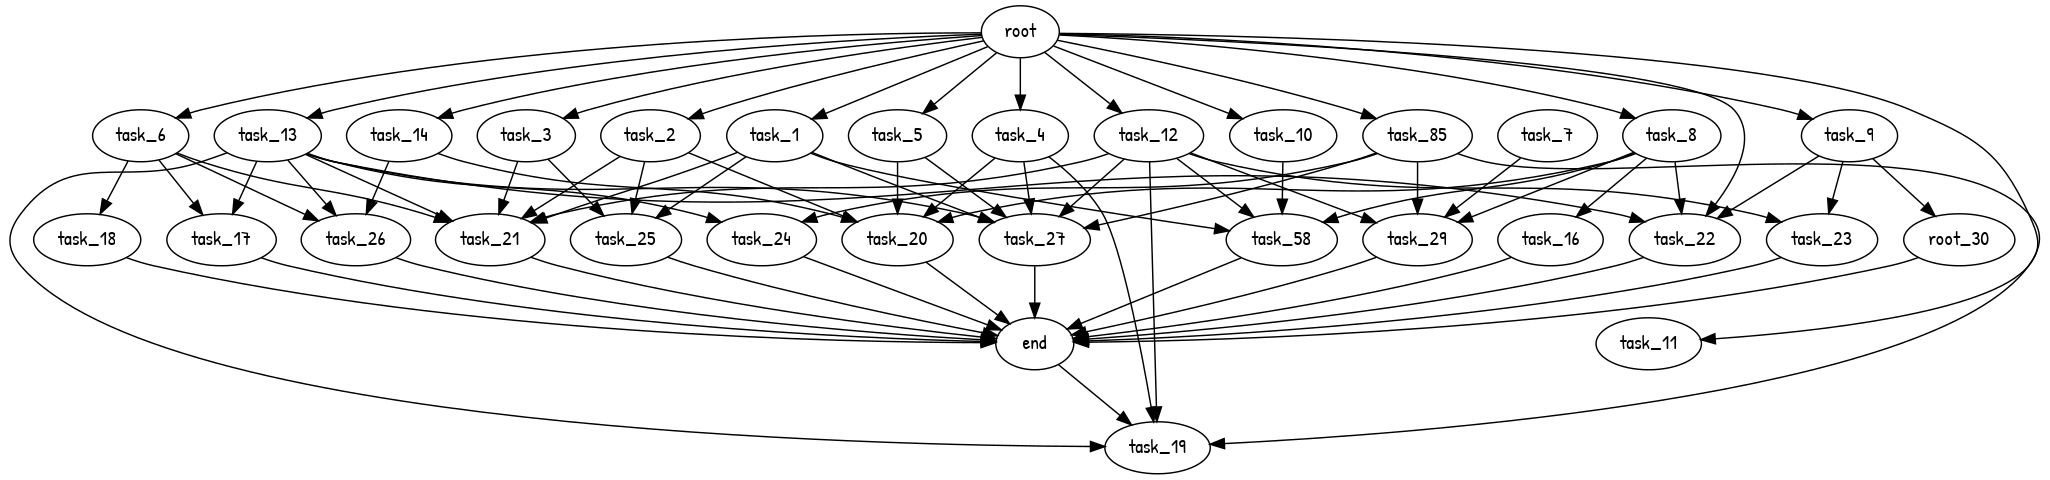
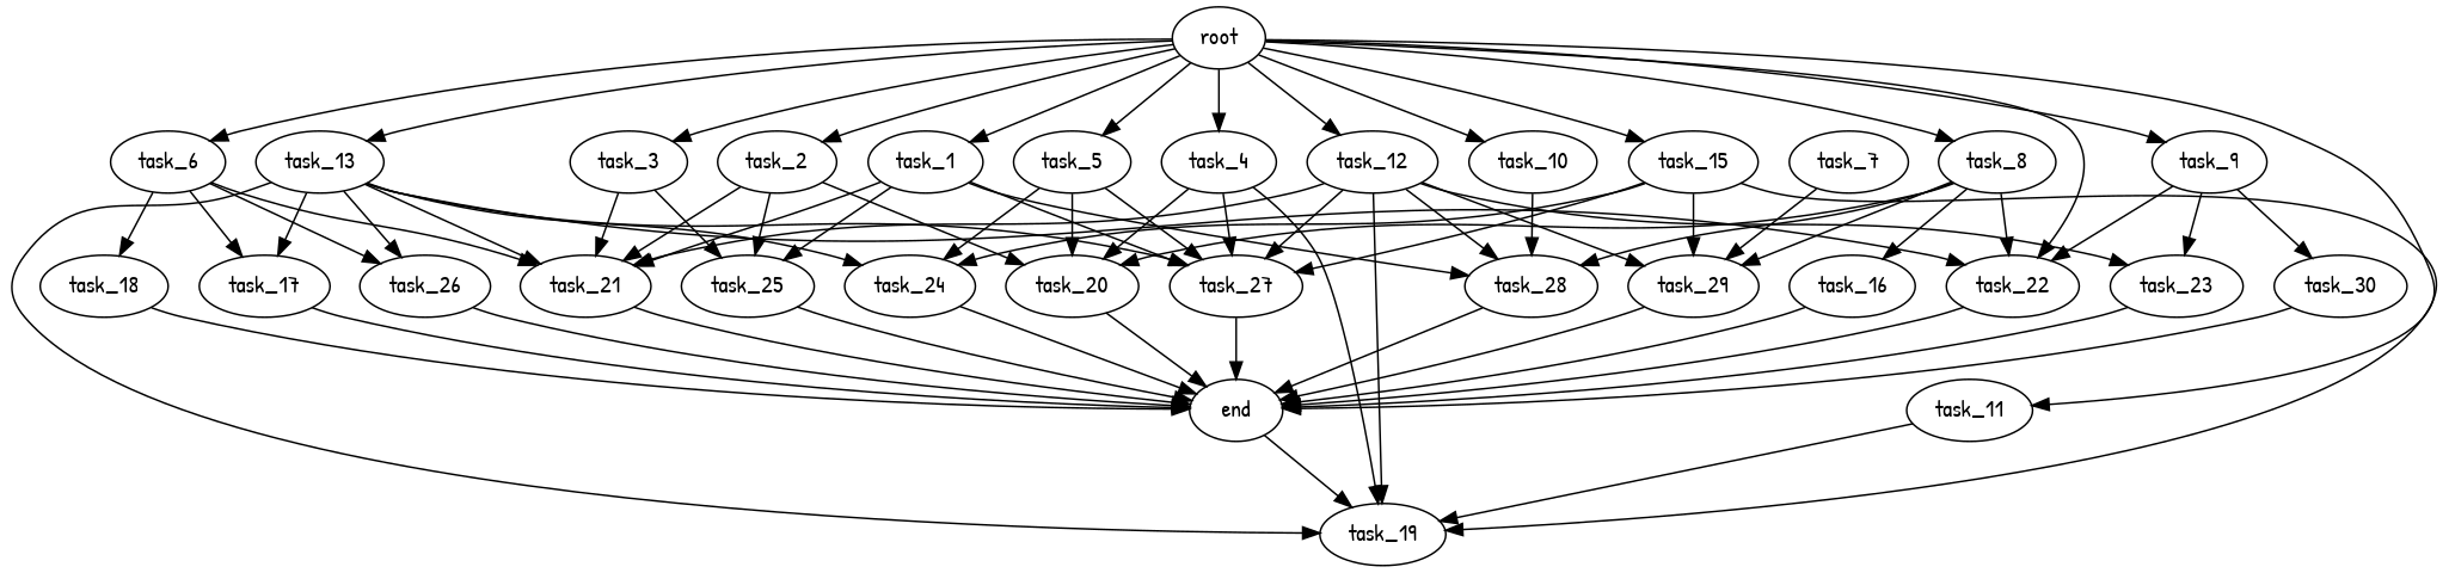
  digraph {
    fontname="Patrick Hand"
    node [fontname="Patrick Hand"]
    edge [fontname="Patrick Hand"]
    root
    task_1
    task_2
    task_3
    task_4
    task_5
    task_6
    task_8
    task_9
    task_10
    task_11
    task_12
    task_13
-   task_14
-   task_15 [label=task_85]
+   task_15
    task_22
    task_21
    task_25
    task_27
-   task_28 [label=task_58]
+   task_28
    task_20
    task_19
    task_24
    task_17
    task_18
    task_26
    task_7
    task_29
    task_16
    task_23
-   task_30 [label=root_30]
+   task_30
    end
    root -> task_1
    root -> task_2
    root -> task_3
    root -> task_4
    root -> task_5
    root -> task_6
    root -> task_8
    root -> task_9
    root -> task_10
    root -> task_11
    root -> task_12
    root -> task_13
-   root -> task_14
    root -> task_15
    root -> task_22
    task_1 -> task_21
    task_1 -> task_25
    task_1 -> task_27
    task_1 -> task_28
    task_2 -> task_21
    task_2 -> task_25
    task_2 -> task_20
    task_3 -> task_21
    task_3 -> task_25
    task_4 -> task_27
    task_4 -> task_20
    task_4 -> task_19
    task_5 -> task_27
    task_5 -> task_20
+   task_5 -> task_24
    task_6 -> task_21
    task_6 -> task_17
    task_6 -> task_18
    task_6 -> task_26
    task_8 -> task_22
    task_8 -> task_28
    task_8 -> task_20
    task_8 -> task_29
    task_8 -> task_16
    task_9 -> task_22
    task_9 -> task_23
    task_9 -> task_30
    task_10 -> task_28
+   task_11 -> task_19
    task_12 -> task_21
    task_12 -> task_27
    task_12 -> task_28
    task_12 -> task_19
    task_12 -> task_29
    task_12 -> task_23
    task_13 -> task_22
    task_13 -> task_21
    task_13 -> task_27
    task_13 -> task_19
    task_13 -> task_24
    task_13 -> task_17
    task_13 -> task_26
-   task_14 -> task_20
-   task_14 -> task_26
    task_15 -> task_27
    task_15 -> task_19
    task_15 -> task_24
    task_15 -> task_29
    task_22 -> end
    task_21 -> end
    task_25 -> end
    task_27 -> end
    task_28 -> end
    task_20 -> end
    task_24 -> end
    task_17 -> end
    task_18 -> end
    task_26 -> end
    task_7 -> task_29
    task_29 -> end
    task_16 -> end
    task_23 -> end
    task_30 -> end
    end -> task_19
  }
